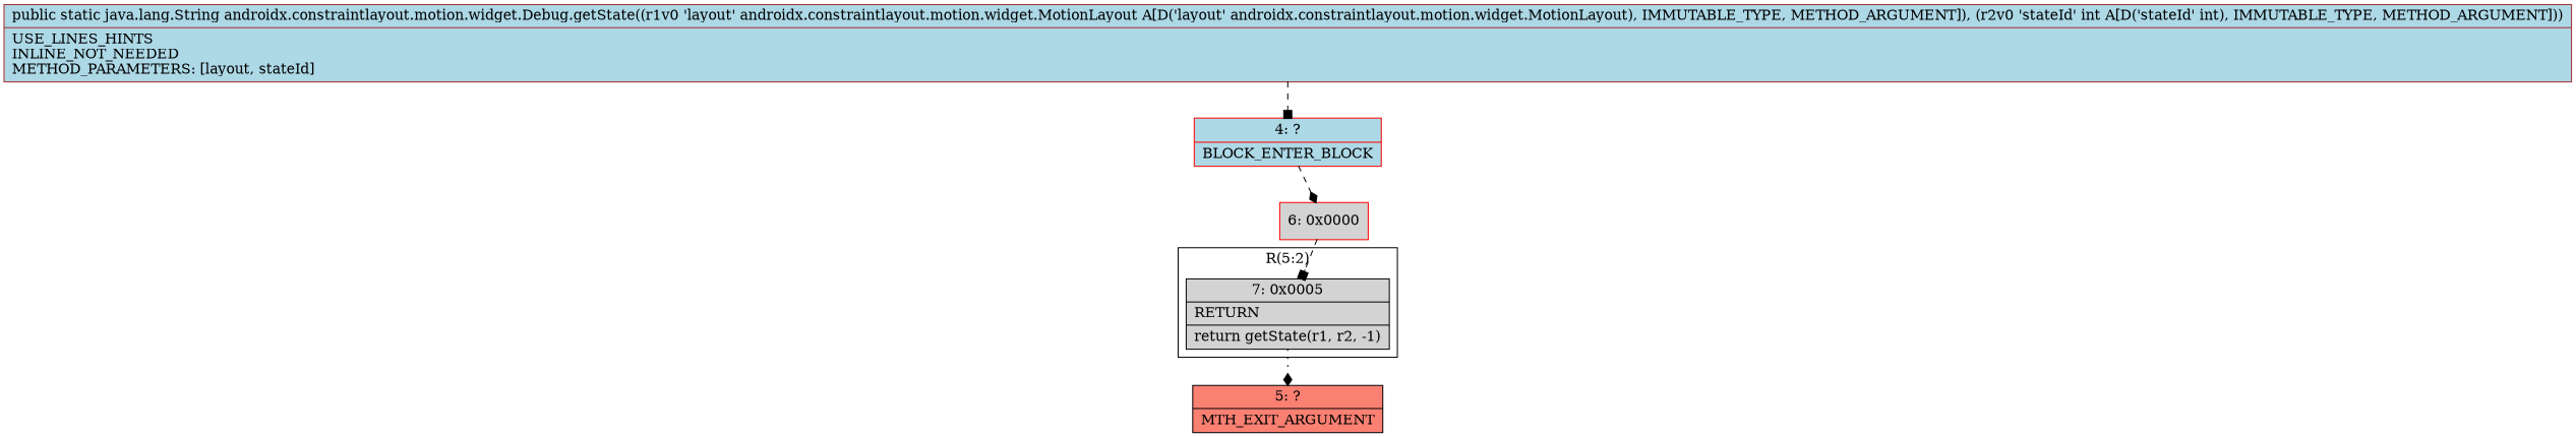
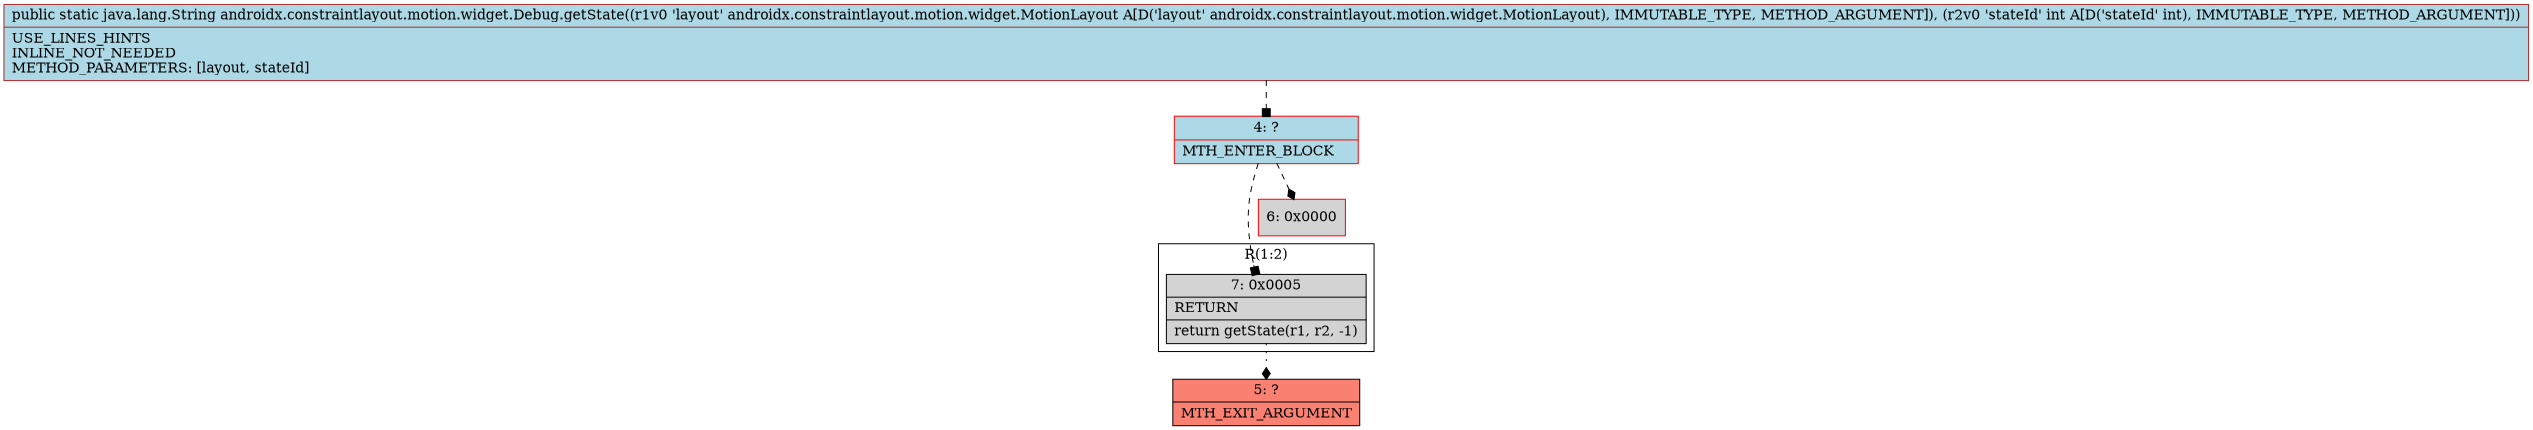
  digraph {
    node [color=black fillcolor=lightgrey shape=record style=filled]
    edge [arrowhead=diamond style=dashed]
    n1 [label="{7\:\ 0x0005|RETURN\l|return getState(r1, r2, \-1)\l}"]
    n2 [fillcolor=salmon label="{5\:\ ?|MTH_EXIT_ARGUMENT\l}"]
-   n3 [color=red fillcolor=lightblue label="{4\:\ ?|BLOCK_ENTER_BLOCK\l}"]
+   n3 [color=red fillcolor=lightblue label="{4\:\ ?|MTH_ENTER_BLOCK\l}"]
    n4 [color=red label="{6\:\ 0x0000}"]
    n5 [color=brown fillcolor=lightblue label="{public static java.lang.String androidx.constraintlayout.motion.widget.Debug.getState((r1v0 'layout' androidx.constraintlayout.motion.widget.MotionLayout A[D('layout' androidx.constraintlayout.motion.widget.MotionLayout), IMMUTABLE_TYPE, METHOD_ARGUMENT]), (r2v0 'stateId' int A[D('stateId' int), IMMUTABLE_TYPE, METHOD_ARGUMENT]))  | USE_LINES_HINTS\lINLINE_NOT_NEEDED\lMETHOD_PARAMETERS: [layout, stateId]\l}"]
    subgraph cluster_1 {
-     label="R(5:2)"
+     label="R(1:2)"
      n1
    }
    n1 -> n2 [style=dotted]
    n3 -> n4
-   n4 -> n1 [arrowhead=box]
+   n3 -> n1 [arrowhead=box]
    n5 -> n3 [arrowhead=box]
  }
